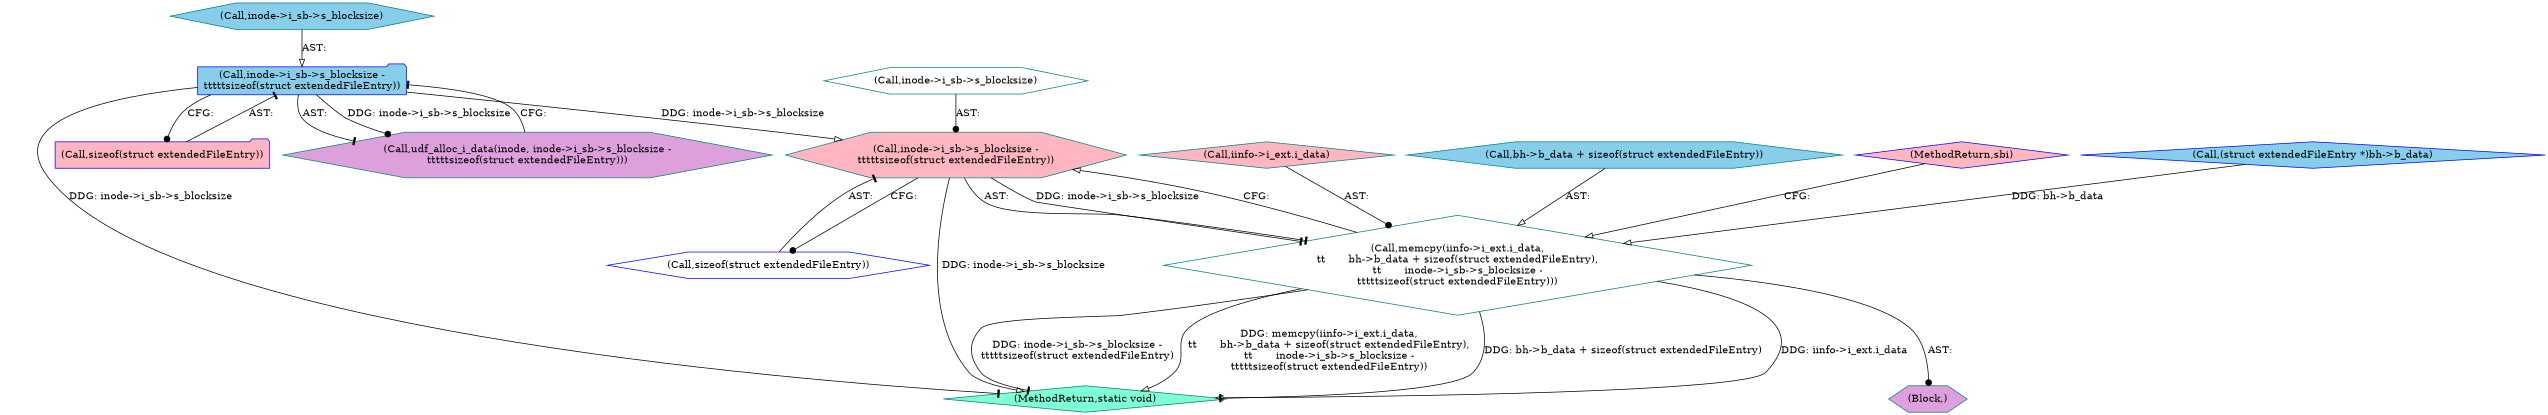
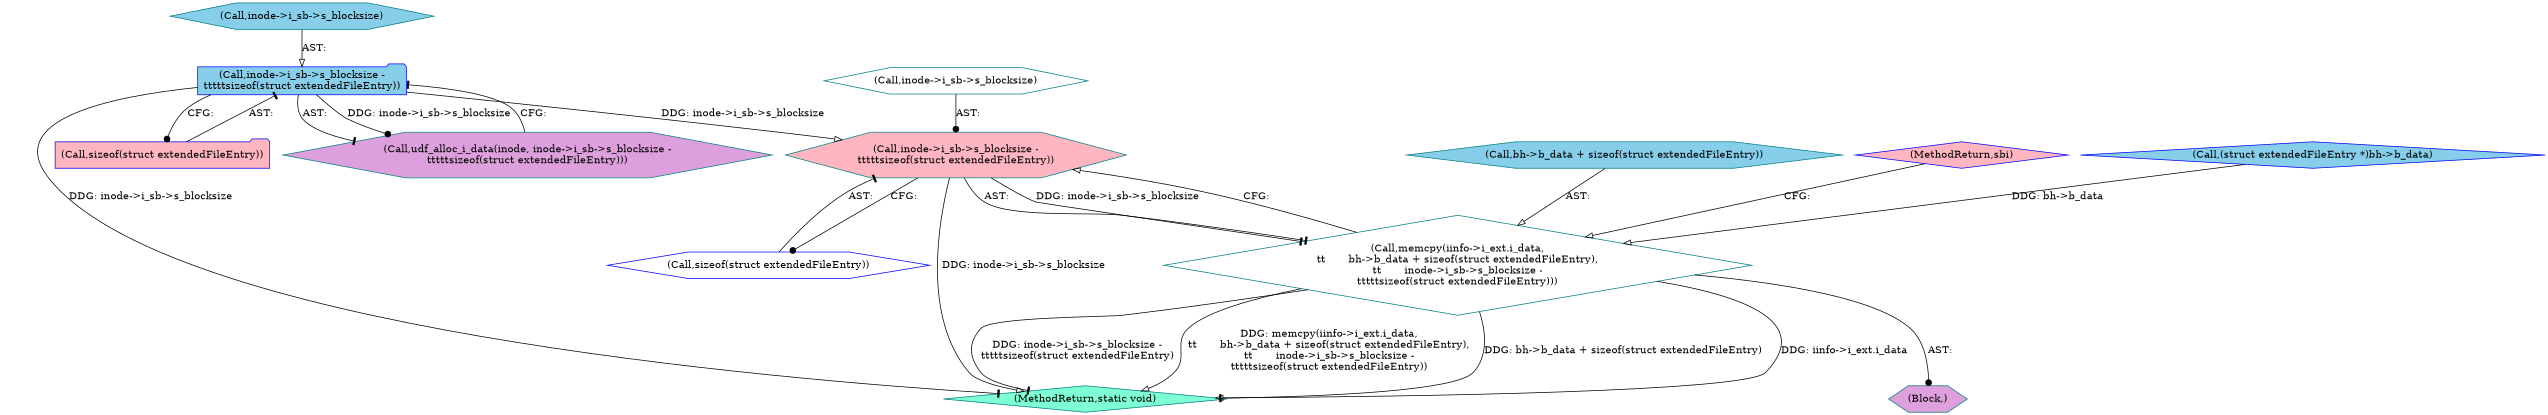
  digraph {
    node [color=teal fillcolor=lightpink shape=hexagon style=filled]
    edge [arrowhead=tee]
    n1 [label="(Call,inode->i_sb->s_blocksize -\n\t\t\t\t\tsizeof(struct extendedFileEntry))"]
    n2 [fillcolor=white label="(Call,memcpy(iinfo->i_ext.i_data,\n\t\t       bh->b_data + sizeof(struct extendedFileEntry),\n\t\t       inode->i_sb->s_blocksize -\n\t\t\t\t\tsizeof(struct extendedFileEntry)))" shape=diamond]
    n3 [fillcolor=aquamarine label="(MethodReturn,static void)" shape=diamond]
    n4 [color=blue fillcolor=white label="(Call,sizeof(struct extendedFileEntry))"]
    n5 [fillcolor=plum label="(Block,)"]
    n6 [color=blue fillcolor=skyblue label="(Call,inode->i_sb->s_blocksize -\n\t\t\t\t\tsizeof(struct extendedFileEntry))" shape=folder]
    n7 [color=blue label="(Call,sizeof(struct extendedFileEntry))" shape=folder]
    n8 [fillcolor=plum label="(Call,udf_alloc_i_data(inode, inode->i_sb->s_blocksize -\n\t\t\t\t\tsizeof(struct extendedFileEntry)))"]
    n9 [fillcolor=skyblue label="(Call,inode->i_sb->s_blocksize)"]
-   n10 [label="(Call,iinfo->i_ext.i_data)" shape=diamond]
    n11 [fillcolor=skyblue label="(Call,bh->b_data + sizeof(struct extendedFileEntry))"]
    n12 [color=blue label="(MethodReturn,sbi)" shape=diamond]
    n13 [fillcolor=white label="(Call,inode->i_sb->s_blocksize)"]
    n14 [color=blue fillcolor=skyblue label="(Call,(struct extendedFileEntry *)bh->b_data)" shape=diamond]
    n1 -> n2 [label="AST: "]
    n1 -> n2 [label="DDG: inode->i_sb->s_blocksize"]
    n1 -> n3 [arrowhead=onormal label="DDG: inode->i_sb->s_blocksize"]
    n1 -> n4 [arrowhead=dot label="CFG: "]
    n2 -> n1 [arrowhead=onormal label="CFG: "]
    n2 -> n3 [label="DDG: bh->b_data + sizeof(struct extendedFileEntry)"]
    n2 -> n3 [arrowhead=onormal label="DDG: iinfo->i_ext.i_data"]
    n2 -> n3 [label="DDG: inode->i_sb->s_blocksize -\n\t\t\t\t\tsizeof(struct extendedFileEntry)"]
    n2 -> n3 [arrowhead=onormal label="DDG: memcpy(iinfo->i_ext.i_data,\n\t\t       bh->b_data + sizeof(struct extendedFileEntry),\n\t\t       inode->i_sb->s_blocksize -\n\t\t\t\t\tsizeof(struct extendedFileEntry))"]
    n2 -> n5 [arrowhead=dot label="AST: "]
    n4 -> n1 [label="AST: "]
    n6 -> n1 [arrowhead=onormal label="DDG: inode->i_sb->s_blocksize"]
    n6 -> n3 [label="DDG: inode->i_sb->s_blocksize"]
    n6 -> n7 [arrowhead=dot label="CFG: "]
    n6 -> n8 [label="AST: "]
    n6 -> n8 [arrowhead=dot label="DDG: inode->i_sb->s_blocksize"]
    n7 -> n6 [label="AST: "]
    n8 -> n6 [label="CFG: "]
    n9 -> n6 [arrowhead=onormal label="AST: "]
-   n10 -> n2 [arrowhead=dot label="AST: "]
    n11 -> n2 [arrowhead=onormal label="AST: "]
    n12 -> n2 [arrowhead=onormal label="CFG: "]
    n13 -> n1 [arrowhead=dot label="AST: "]
    n14 -> n2 [arrowhead=onormal label="DDG: bh->b_data"]
  }
